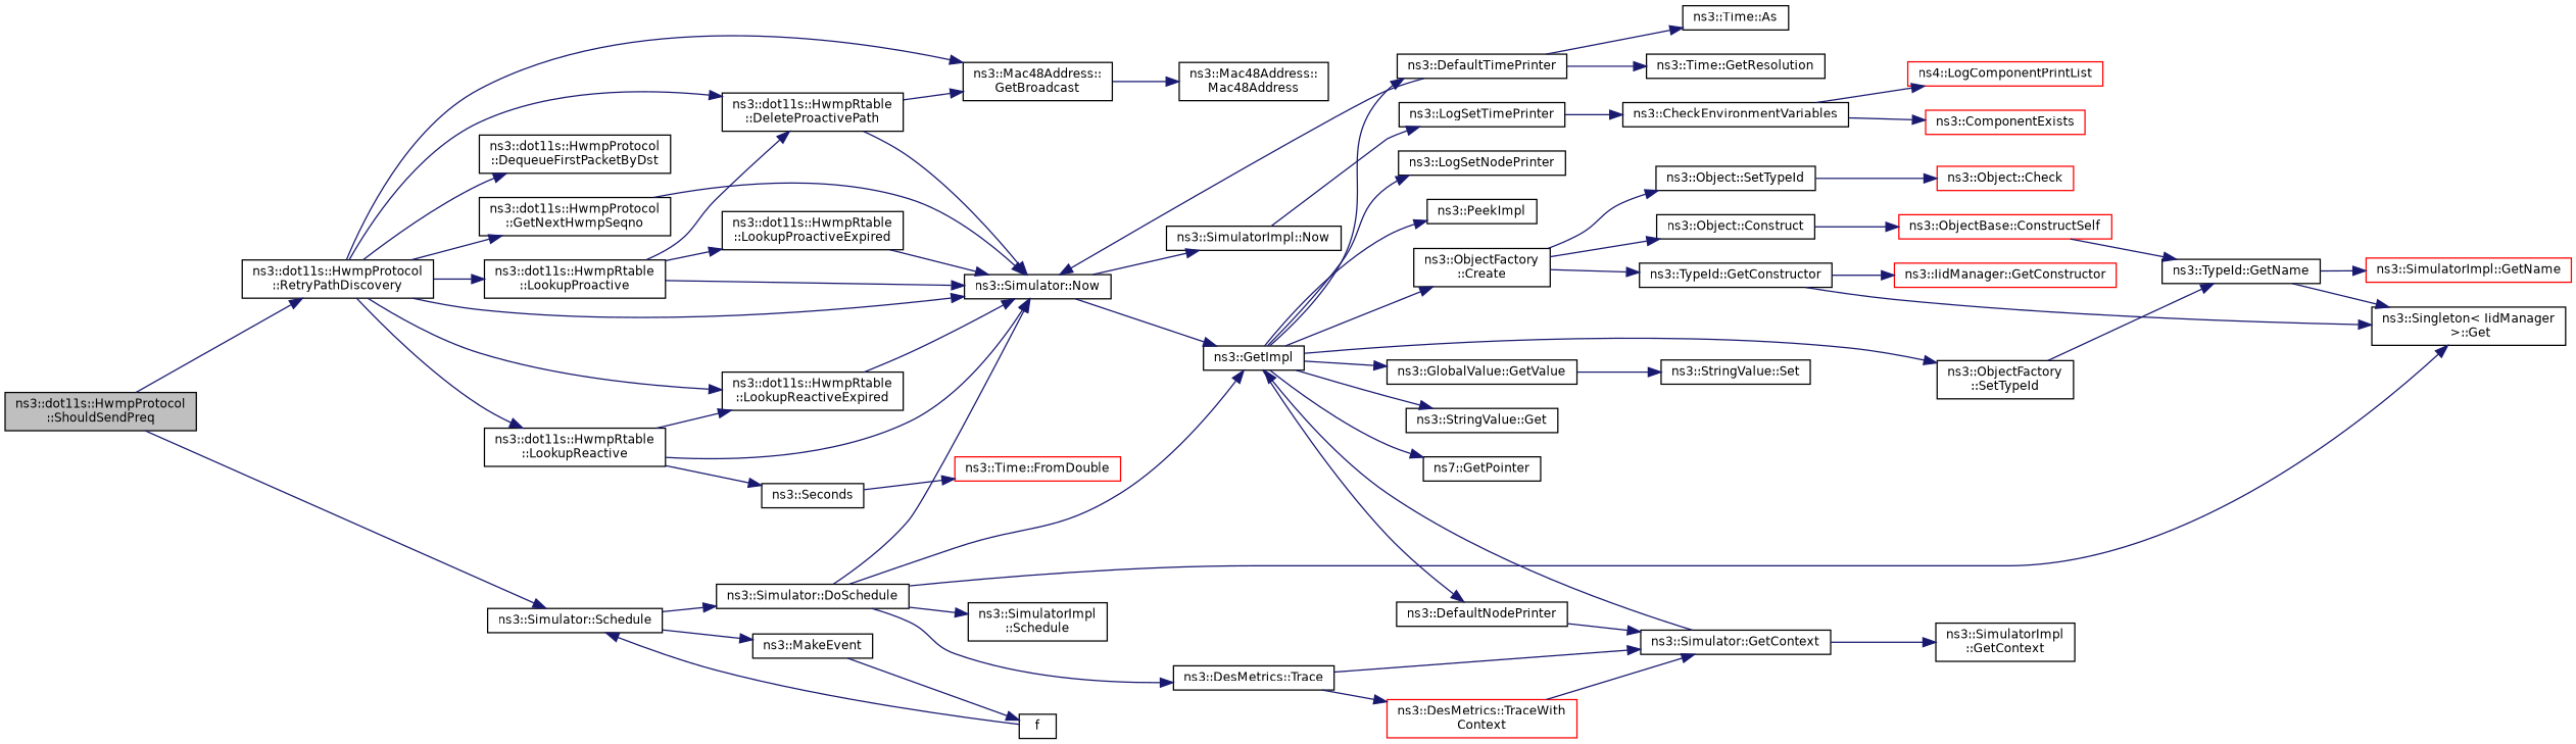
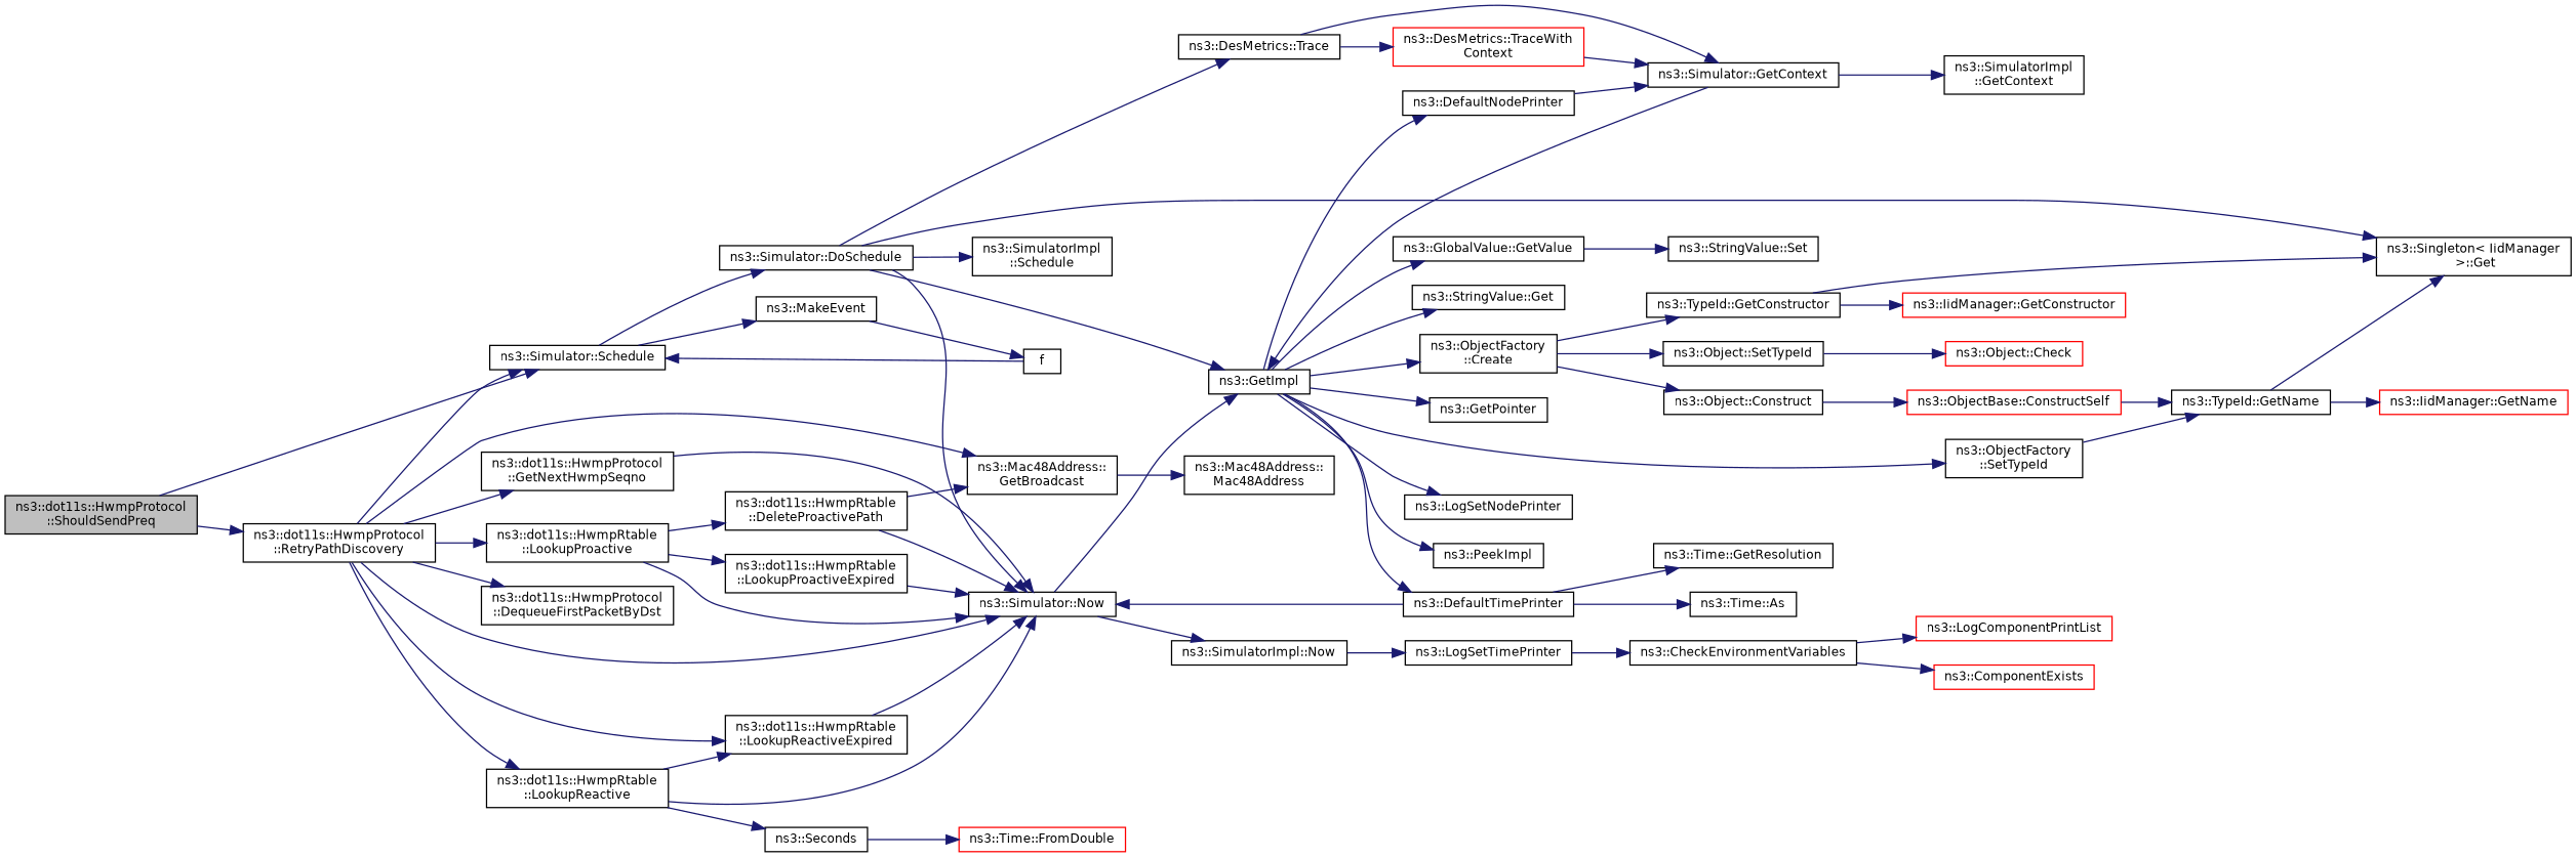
  digraph {
    rankdir=LR
    node [color=black fillcolor=white fontname=Helvetica fontsize=10 shape=record style=filled]
    edge [color=midnightblue fontname=Helvetica fontsize=10 labelfontname=Helvetica labelfontsize=10 style=solid]
    n1 [fillcolor=grey75 fontcolor=black height=0.2 label="ns3::dot11s::HwmpProtocol\l::ShouldSendPreq" width=0.4]
    n2 [height=0.2 label="ns3::dot11s::HwmpProtocol\l::RetryPathDiscovery" width=0.4]
    n3 [height=0.2 label="ns3::Simulator::Schedule" width=0.4]
    n4 [height=0.2 label="ns3::Simulator::Now" width=0.4]
    n5 [height=0.2 label="ns3::GetImpl" width=0.4]
    n6 [height=0.2 label="ns3::SimulatorImpl::Now" width=0.4]
    n7 [height=0.2 label="ns3::dot11s::HwmpProtocol\l::DequeueFirstPacketByDst" width=0.4]
    n8 [height=0.2 label="ns3::Mac48Address::\lGetBroadcast" width=0.4]
    n9 [height=0.2 label="ns3::dot11s::HwmpProtocol\l::GetNextHwmpSeqno" width=0.4]
    n10 [height=0.2 label="ns3::dot11s::HwmpRtable\l::LookupProactive" width=0.4]
    n11 [height=0.2 label="ns3::dot11s::HwmpRtable\l::LookupReactive" width=0.4]
    n12 [height=0.2 label="ns3::dot11s::HwmpRtable\l::LookupReactiveExpired" width=0.4]
    n13 [height=0.2 label="ns3::Simulator::DoSchedule" width=0.4]
    n14 [height=0.2 label="ns3::MakeEvent" width=0.4]
    n15 [height=0.2 label="ns3::ObjectFactory\l::Create" width=0.4]
    n16 [height=0.2 label="ns3::DefaultNodePrinter" width=0.4]
    n17 [height=0.2 label="ns3::DefaultTimePrinter" width=0.4]
    n18 [height=0.2 label="ns3::StringValue::Get" width=0.4]
-   n19 [height=0.2 label="ns7::GetPointer" width=0.4]
+   n19 [height=0.2 label="ns3::GetPointer" width=0.4]
    n20 [height=0.2 label="ns3::GlobalValue::GetValue" width=0.4]
    n21 [height=0.2 label="ns3::LogSetNodePrinter" width=0.4]
    n22 [height=0.2 label="ns3::PeekImpl" width=0.4]
    n23 [height=0.2 label="ns3::ObjectFactory\l::SetTypeId" width=0.4]
    n24 [height=0.2 label="ns3::LogSetTimePrinter" width=0.4]
    n25 [height=0.2 label="ns3::Object::Construct" width=0.4]
    n26 [height=0.2 label="ns3::TypeId::GetConstructor" width=0.4]
    n27 [height=0.2 label="ns3::Object::SetTypeId" width=0.4]
    n28 [height=0.2 label="ns3::Simulator::GetContext" width=0.4]
    n29 [height=0.2 label="ns3::Time::As" width=0.4]
    n30 [height=0.2 label="ns3::Time::GetResolution" width=0.4]
    n31 [height=0.2 label="ns3::StringValue::Set" width=0.4]
    n32 [height=0.2 label="ns3::CheckEnvironmentVariables" width=0.4]
    n33 [height=0.2 label="ns3::TypeId::GetName" width=0.4]
    n34 [color=red height=0.2 label="ns3::ObjectBase::ConstructSelf" width=0.4]
    n35 [height=0.2 label="ns3::Singleton\< IidManager\l \>::Get" width=0.4]
    n36 [color=red height=0.2 label="ns3::IidManager::GetConstructor" width=0.4]
    n37 [color=red height=0.2 label="ns3::Object::Check" width=0.4]
-   n38 [color=red height=0.2 label="ns3::SimulatorImpl::GetName" width=0.4]
+   n38 [color=red height=0.2 label="ns3::IidManager::GetName" width=0.4]
    n39 [height=0.2 label="ns3::SimulatorImpl\l::GetContext" width=0.4]
    n40 [color=red height=0.2 label="ns3::ComponentExists" width=0.4]
-   n41 [color=red height=0.2 label="ns4::LogComponentPrintList" width=0.4]
+   n41 [color=red height=0.2 label="ns3::LogComponentPrintList" width=0.4]
    n42 [height=0.2 label="ns3::Mac48Address::\lMac48Address" width=0.4]
    n43 [height=0.2 label="ns3::dot11s::HwmpRtable\l::DeleteProactivePath" width=0.4]
    n44 [height=0.2 label="ns3::dot11s::HwmpRtable\l::LookupProactiveExpired" width=0.4]
    n45 [height=0.2 label="ns3::Seconds" width=0.4]
    n46 [color=red height=0.2 label="ns3::Time::FromDouble" width=0.4]
    n47 [height=0.2 label="ns3::SimulatorImpl\l::Schedule" width=0.4]
    n48 [height=0.2 label="ns3::DesMetrics::Trace" width=0.4]
    n49 [height=0.2 label=f width=0.4]
    n50 [color=red height=0.2 label="ns3::DesMetrics::TraceWith\lContext" width=0.4]
    n1 -> n2
    n1 -> n3
-   n2 -> n43
+   n2 -> n3
    n2 -> n4
    n2 -> n7
    n2 -> n8
    n2 -> n9
    n2 -> n10
    n2 -> n11
    n2 -> n12
    n3 -> n13
    n3 -> n14
    n4 -> n5
    n4 -> n6
    n5 -> n15
    n5 -> n16
    n5 -> n17
    n5 -> n18
    n5 -> n19
    n5 -> n20
    n5 -> n21
    n5 -> n22
    n5 -> n23
    n6 -> n24
    n8 -> n42
    n9 -> n4
    n10 -> n4
    n10 -> n43
    n10 -> n44
    n11 -> n4
    n11 -> n12
    n11 -> n45
    n12 -> n4
    n13 -> n4
    n13 -> n5
    n13 -> n35
    n13 -> n47
    n13 -> n48
    n14 -> n49
    n15 -> n25
    n15 -> n26
    n15 -> n27
    n16 -> n28
    n17 -> n4
    n17 -> n29
    n17 -> n30
    n20 -> n31
    n23 -> n33
    n24 -> n32
    n25 -> n34
    n26 -> n35
    n26 -> n36
    n27 -> n37
    n28 -> n5
    n28 -> n39
    n32 -> n40
    n32 -> n41
    n33 -> n35
    n33 -> n38
    n34 -> n33
    n43 -> n4
    n43 -> n8
    n44 -> n4
    n45 -> n46
    n48 -> n28
    n48 -> n50
    n49 -> n3
    n50 -> n28
  }
